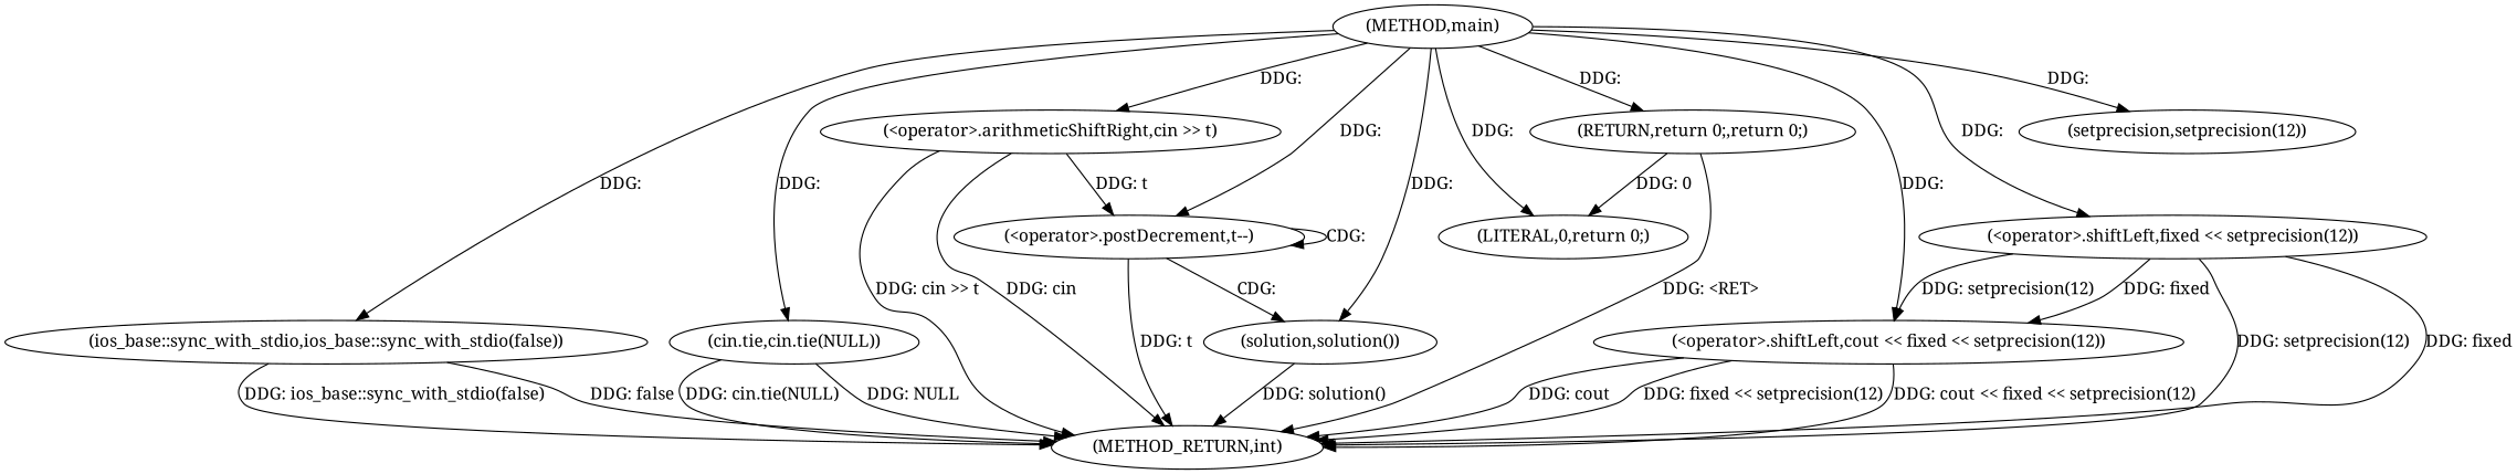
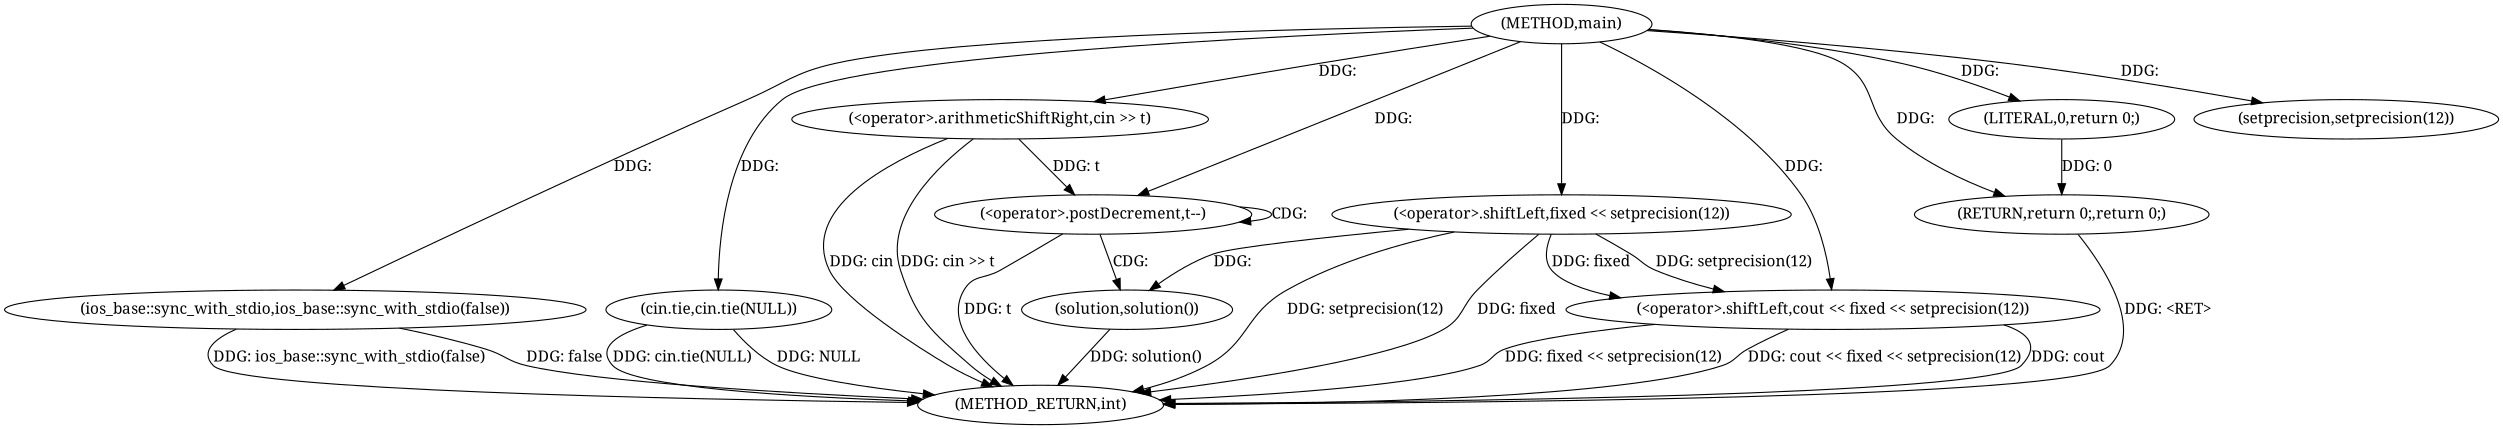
  digraph {
    fontname="Noto Serif"
    node [fontname="Noto Serif"]
    edge [fontname="Noto Serif"]
    n1 [label="(METHOD,main)"]
    n2 [label="(ios_base::sync_with_stdio,ios_base::sync_with_stdio(false))"]
    n3 [label="(cin.tie,cin.tie(NULL))"]
    n4 [label="(<operator>.arithmeticShiftRight,cin >> t)"]
    n5 [label="(<operator>.shiftLeft,cout << fixed << setprecision(12))"]
    n6 [label="(RETURN,return 0;,return 0;)"]
    n7 [label="(<operator>.postDecrement,t--)"]
    n8 [label="(LITERAL,0,return 0;)"]
    n9 [label="(<operator>.shiftLeft,fixed << setprecision(12))"]
    n10 [label="(solution,solution())"]
    n11 [label="(setprecision,setprecision(12))"]
    n12 [label="(METHOD_RETURN,int)"]
    n1 -> n2 [label="DDG: "]
    n1 -> n3 [label="DDG: "]
    n1 -> n4 [label="DDG: "]
    n1 -> n5 [label="DDG: "]
    n1 -> n6 [label="DDG: "]
    n1 -> n7 [label="DDG: "]
    n1 -> n8 [label="DDG: "]
    n1 -> n9 [label="DDG: "]
-   n1 -> n10 [label="DDG: "]
+   n9 -> n10 [label="DDG: "]
    n1 -> n11 [label="DDG: "]
    n2 -> n12 [label="DDG: ios_base::sync_with_stdio(false)"]
    n2 -> n12 [label="DDG: false"]
    n3 -> n12 [label="DDG: cin.tie(NULL)"]
    n3 -> n12 [label="DDG: NULL"]
    n4 -> n7 [label="DDG: t"]
    n4 -> n12 [label="DDG: cin >> t"]
    n4 -> n12 [label="DDG: cin"]
    n5 -> n12 [label="DDG: fixed << setprecision(12)"]
    n5 -> n12 [label="DDG: cout << fixed << setprecision(12)"]
    n5 -> n12 [label="DDG: cout"]
    n6 -> n12 [label="DDG: <RET>"]
    n7 -> n7 [label="CDG: "]
    n7 -> n10 [label="CDG: "]
    n7 -> n12 [label="DDG: t"]
-   n6 -> n8 [label="DDG: 0"]
+   n8 -> n6 [label="DDG: 0"]
    n9 -> n5 [label="DDG: fixed"]
    n9 -> n5 [label="DDG: setprecision(12)"]
    n9 -> n12 [label="DDG: setprecision(12)"]
    n9 -> n12 [label="DDG: fixed"]
    n10 -> n12 [label="DDG: solution()"]
  }
